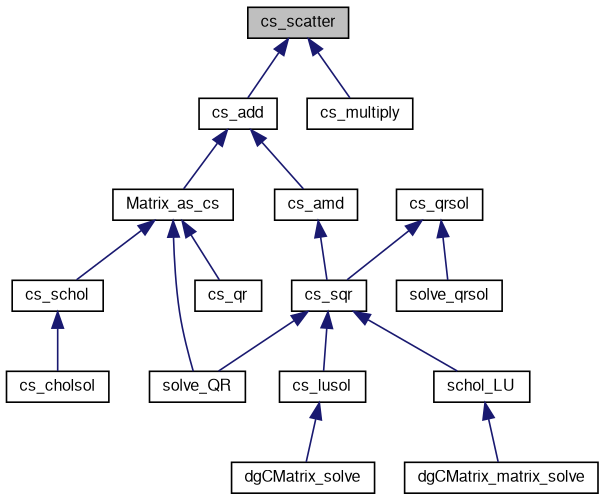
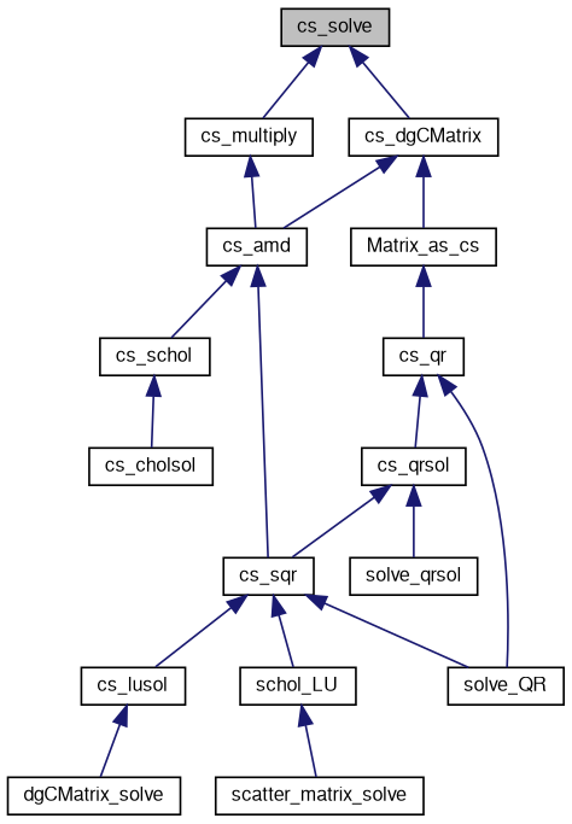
  digraph {
    rankdir=TB
    node [color=black fillcolor=white fontname=FreeSans fontsize=10 shape=record style=filled]
    edge [color=midnightblue dir=back fontname=FreeSans fontsize=10 labelfontname=FreeSans labelfontsize=10 style=solid]
-   n1 [fillcolor=grey75 fontcolor=black height=0.2 label=cs_scatter width=0.4]
-   n2 [height=0.2 label=cs_add width=0.4]
+   n1 [fillcolor=grey75 fontcolor=black height=0.2 label=cs_solve width=0.4]
+   n2 [height=0.2 label=cs_dgCMatrix width=0.4]
    n3 [height=0.2 label=cs_multiply width=0.4]
    n4 [height=0.2 label=cs_amd width=0.4]
    n5 [height=0.2 label=Matrix_as_cs width=0.4]
    n6 [height=0.2 label=cs_qr width=0.4]
    n7 [height=0.2 label=cs_qrsol width=0.4]
    n8 [height=0.2 label=solve_QR width=0.4]
    n9 [height=0.2 label=cs_schol width=0.4]
    n10 [height=0.2 label=cs_sqr width=0.4]
    n11 [height=0.2 label=cs_cholsol width=0.4]
    n12 [height=0.2 label=cs_lusol width=0.4]
    n13 [height=0.2 label=schol_LU width=0.4]
    n14 [height=0.2 label=dgCMatrix_solve width=0.4]
    n15 [height=0.2 label=solve_qrsol width=0.4]
-   n16 [height=0.2 label=dgCMatrix_matrix_solve width=0.4]
+   n16 [height=0.2 label=scatter_matrix_solve width=0.4]
    n1 -> n2
    n1 -> n3
    n2 -> n4
    n2 -> n5
-   n5 -> n9
+   n3 -> n4
+   n4 -> n9
    n4 -> n10
    n5 -> n6
-   n5 -> n8
+   n6 -> n7
+   n6 -> n8
    n7 -> n10
    n7 -> n15
    n9 -> n11
    n10 -> n8
    n10 -> n12
    n10 -> n13
    n12 -> n14
    n13 -> n16
  }
